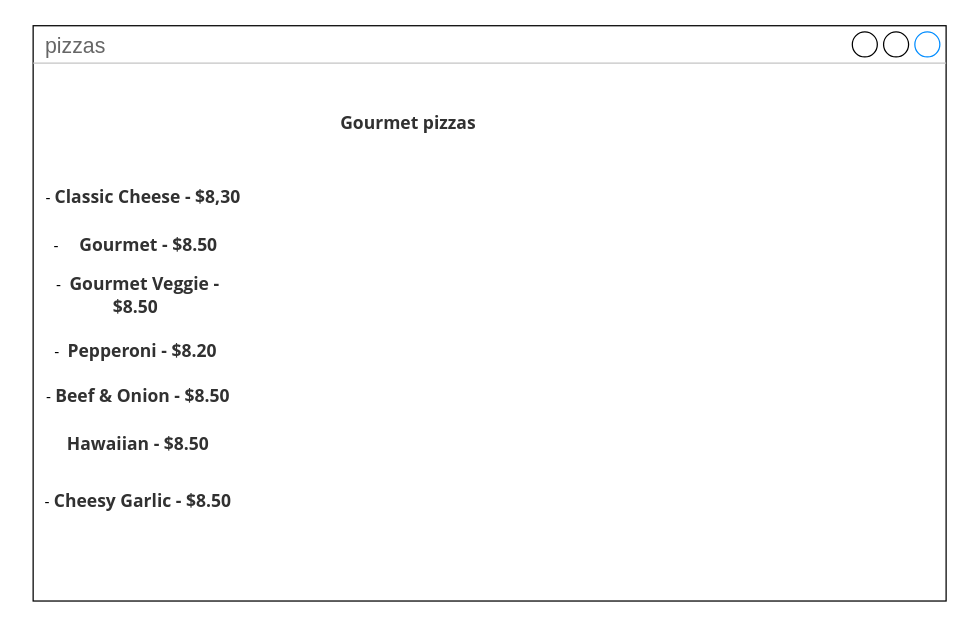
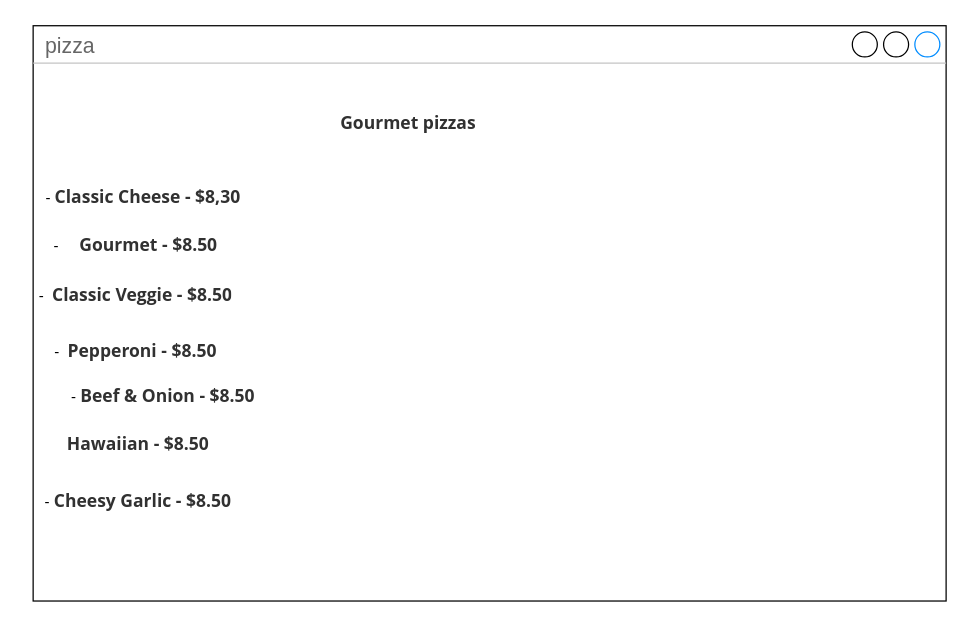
  <mxCell id="0" />
  <mxCell id="1" parent="0" />
- <mxCell id="2" value="pizzas&amp;nbsp;" style="strokeWidth=1;shadow=0;dashed=0;align=center;html=1;shape=mxgraph.mockup.containers.window;align=left;verticalAlign=top;spacingLeft=8;strokeColor2=#008cff;strokeColor3=#c4c4c4;fontColor=#666666;mainText=;fontSize=17;labelBackgroundColor=none;" vertex="1" parent="1"><mxGeometry x="26" y="20" width="730" height="460" as="geometry" /></mxCell>
+ <mxCell id="2" value="pizza&amp;nbsp;" style="strokeWidth=1;shadow=0;dashed=0;align=center;html=1;shape=mxgraph.mockup.containers.window;align=left;verticalAlign=top;spacingLeft=8;strokeColor2=#008cff;strokeColor3=#c4c4c4;fontColor=#666666;mainText=;fontSize=17;labelBackgroundColor=none;" vertex="1" parent="1"><mxGeometry x="26" y="20" width="730" height="460" as="geometry" /></mxCell>
  <mxCell id="3" value="-&amp;nbsp;&lt;span lang=&quot;EN-US&quot; class=&quot;TextRun SCXW1328453 BCX0&quot; style=&quot;margin: 0px ; padding: 0px ; text-align: left ; background-color: rgb(255 , 255 , 255) ; color: rgb(49 , 49 , 49) ; font-size: 10.5pt ; line-height: 17.267px ; font-family: &amp;#34;open sans&amp;#34; , &amp;#34;open sans_embeddedfont&amp;#34; , &amp;#34;open sans_msfontservice&amp;#34; , sans-serif ; font-weight: bold&quot;&gt;&lt;span class=&quot;NormalTextRun SCXW1328453 BCX0&quot; style=&quot;margin: 0px ; padding: 0px&quot;&gt;Classic Cheese - $8,30&lt;/span&gt;&lt;/span&gt;&lt;span class=&quot;EOP SCXW1328453 BCX0&quot; style=&quot;margin: 0px ; padding: 0px ; text-align: left ; background-color: rgb(255 , 255 , 255) ; font-size: 10.5pt ; line-height: 17.267px ; font-family: &amp;#34;open sans&amp;#34; , &amp;#34;open sans_embeddedfont&amp;#34; , &amp;#34;open sans_msfontservice&amp;#34; , sans-serif ; color: rgb(49 , 49 , 49)&quot;&gt;&amp;nbsp;&lt;/span&gt;" style="text;html=1;strokeColor=none;fillColor=none;align=center;verticalAlign=middle;whiteSpace=wrap;rounded=0;" vertex="1" parent="1"><mxGeometry x="32" y="132" width="168" height="48" as="geometry" /></mxCell>
  <mxCell id="4" value="-&amp;nbsp; &amp;nbsp; &amp;nbsp;&lt;span lang=&quot;EN-US&quot; class=&quot;TextRun SCXW219076174 BCX0&quot; style=&quot;margin: 0px ; padding: 0px ; text-align: left ; background-color: rgb(255 , 255 , 255) ; color: rgb(49 , 49 , 49) ; font-size: 10.5pt ; line-height: 17.267px ; font-family: &amp;#34;open sans&amp;#34; , &amp;#34;open sans_embeddedfont&amp;#34; , &amp;#34;open sans_msfontservice&amp;#34; , sans-serif ; font-weight: bold&quot;&gt;&lt;span class=&quot;NormalTextRun SCXW219076174 BCX0&quot; style=&quot;margin: 0px ; padding: 0px&quot;&gt;Gourmet - $8.50&lt;/span&gt;&lt;/span&gt;&lt;span class=&quot;EOP SCXW219076174 BCX0&quot; style=&quot;margin: 0px ; padding: 0px ; text-align: left ; background-color: rgb(255 , 255 , 255) ; font-size: 10.5pt ; line-height: 17.267px ; font-family: &amp;#34;open sans&amp;#34; , &amp;#34;open sans_embeddedfont&amp;#34; , &amp;#34;open sans_msfontservice&amp;#34; , sans-serif ; color: rgb(49 , 49 , 49)&quot;&gt;&amp;nbsp;&lt;/span&gt;" style="text;html=1;strokeColor=none;fillColor=none;align=center;verticalAlign=middle;whiteSpace=wrap;rounded=0;" vertex="1" parent="1"><mxGeometry x="20" y="180" width="180" height="30" as="geometry" /></mxCell>
- <mxCell id="5" value="-&amp;nbsp;&amp;nbsp;&lt;span lang=&quot;EN-US&quot; class=&quot;TextRun SCXW152675206 BCX0&quot; style=&quot;margin: 0px ; padding: 0px ; text-align: left ; background-color: rgb(255 , 255 , 255) ; color: rgb(49 , 49 , 49) ; font-size: 10.5pt ; line-height: 17.267px ; font-family: &amp;#34;open sans&amp;#34; , &amp;#34;open sans_embeddedfont&amp;#34; , &amp;#34;open sans_msfontservice&amp;#34; , sans-serif ; font-weight: bold&quot;&gt;&lt;span class=&quot;NormalTextRun SCXW152675206 BCX0&quot; style=&quot;margin: 0px ; padding: 0px&quot;&gt;Gourmet Veggie - $8.50&lt;/span&gt;&lt;/span&gt;&lt;span class=&quot;EOP SCXW152675206 BCX0&quot; style=&quot;margin: 0px ; padding: 0px ; text-align: left ; background-color: rgb(255 , 255 , 255) ; font-size: 10.5pt ; line-height: 17.267px ; font-family: &amp;#34;open sans&amp;#34; , &amp;#34;open sans_embeddedfont&amp;#34; , &amp;#34;open sans_msfontservice&amp;#34; , sans-serif ; color: rgb(49 , 49 , 49)&quot;&gt;&amp;nbsp;&lt;/span&gt;" style="text;html=1;strokeColor=none;fillColor=none;align=center;verticalAlign=middle;whiteSpace=wrap;rounded=0;" vertex="1" parent="1"><mxGeometry x="26" y="220" width="168" height="30" as="geometry" /></mxCell>
- <mxCell id="6" value="-&amp;nbsp;&amp;nbsp;&lt;span lang=&quot;EN-US&quot; class=&quot;TextRun SCXW35446854 BCX0&quot; style=&quot;margin: 0px ; padding: 0px ; text-align: left ; background-color: rgb(255 , 255 , 255) ; color: rgb(49 , 49 , 49) ; font-size: 10.5pt ; line-height: 17.267px ; font-family: &amp;#34;open sans&amp;#34; , &amp;#34;open sans_embeddedfont&amp;#34; , &amp;#34;open sans_msfontservice&amp;#34; , sans-serif ; font-weight: bold&quot;&gt;&lt;span class=&quot;NormalTextRun SCXW35446854 BCX0&quot; style=&quot;margin: 0px ; padding: 0px&quot;&gt;Pepperoni - $8.20&lt;/span&gt;&lt;/span&gt;&lt;span class=&quot;EOP SCXW35446854 BCX0&quot; style=&quot;margin: 0px ; padding: 0px ; text-align: left ; background-color: rgb(255 , 255 , 255) ; font-size: 10.5pt ; line-height: 17.267px ; font-family: &amp;#34;open sans&amp;#34; , &amp;#34;open sans_embeddedfont&amp;#34; , &amp;#34;open sans_msfontservice&amp;#34; , sans-serif ; color: rgb(49 , 49 , 49)&quot;&gt;&amp;nbsp;&lt;/span&gt;" style="text;html=1;strokeColor=none;fillColor=none;align=center;verticalAlign=middle;whiteSpace=wrap;rounded=0;" vertex="1" parent="1"><mxGeometry x="32" y="264" width="156" height="30" as="geometry" /></mxCell>
- <mxCell id="7" value="-&amp;nbsp;&lt;span lang=&quot;EN-US&quot; class=&quot;TextRun SCXW160311316 BCX0&quot; style=&quot;margin: 0px ; padding: 0px ; text-align: left ; background-color: rgb(255 , 255 , 255) ; color: rgb(49 , 49 , 49) ; font-size: 10.5pt ; line-height: 17.267px ; font-family: &amp;#34;open sans&amp;#34; , &amp;#34;open sans_embeddedfont&amp;#34; , &amp;#34;open sans_msfontservice&amp;#34; , sans-serif ; font-weight: bold&quot;&gt;&lt;span class=&quot;NormalTextRun SCXW160311316 BCX0&quot; style=&quot;margin: 0px ; padding: 0px&quot;&gt;Beef &amp;amp; Onion - $8.50&lt;/span&gt;&lt;/span&gt;&lt;span class=&quot;EOP SCXW160311316 BCX0&quot; style=&quot;margin: 0px ; padding: 0px ; text-align: left ; background-color: rgb(255 , 255 , 255) ; font-size: 10.5pt ; line-height: 17.267px ; font-family: &amp;#34;open sans&amp;#34; , &amp;#34;open sans_embeddedfont&amp;#34; , &amp;#34;open sans_msfontservice&amp;#34; , sans-serif ; color: rgb(49 , 49 , 49)&quot;&gt;&amp;nbsp;&lt;/span&gt;" style="text;html=1;strokeColor=none;fillColor=none;align=center;verticalAlign=middle;whiteSpace=wrap;rounded=0;" vertex="1" parent="1"><mxGeometry x="34" y="300" width="156" height="30" as="geometry" /></mxCell>
+ <mxCell id="5" value="-&amp;nbsp;&amp;nbsp;&lt;span lang=&quot;EN-US&quot; class=&quot;TextRun SCXW152675206 BCX0&quot; style=&quot;margin: 0px ; padding: 0px ; text-align: left ; background-color: rgb(255 , 255 , 255) ; color: rgb(49 , 49 , 49) ; font-size: 10.5pt ; line-height: 17.267px ; font-family: &amp;#34;open sans&amp;#34; , &amp;#34;open sans_embeddedfont&amp;#34; , &amp;#34;open sans_msfontservice&amp;#34; , sans-serif ; font-weight: bold&quot;&gt;&lt;span class=&quot;NormalTextRun SCXW152675206 BCX0&quot; style=&quot;margin: 0px ; padding: 0px&quot;&gt;Classic Veggie - $8.50&lt;/span&gt;&lt;/span&gt;&lt;span class=&quot;EOP SCXW152675206 BCX0&quot; style=&quot;margin: 0px ; padding: 0px ; text-align: left ; background-color: rgb(255 , 255 , 255) ; font-size: 10.5pt ; line-height: 17.267px ; font-family: &amp;#34;open sans&amp;#34; , &amp;#34;open sans_embeddedfont&amp;#34; , &amp;#34;open sans_msfontservice&amp;#34; , sans-serif ; color: rgb(49 , 49 , 49)&quot;&gt;&amp;nbsp;&lt;/span&gt;" style="text;html=1;strokeColor=none;fillColor=none;align=center;verticalAlign=middle;whiteSpace=wrap;rounded=0;" vertex="1" parent="1"><mxGeometry x="26" y="220" width="168" height="30" as="geometry" /></mxCell>
+ <mxCell id="6" value="-&amp;nbsp;&amp;nbsp;&lt;span lang=&quot;EN-US&quot; class=&quot;TextRun SCXW35446854 BCX0&quot; style=&quot;margin: 0px ; padding: 0px ; text-align: left ; background-color: rgb(255 , 255 , 255) ; color: rgb(49 , 49 , 49) ; font-size: 10.5pt ; line-height: 17.267px ; font-family: &amp;#34;open sans&amp;#34; , &amp;#34;open sans_embeddedfont&amp;#34; , &amp;#34;open sans_msfontservice&amp;#34; , sans-serif ; font-weight: bold&quot;&gt;&lt;span class=&quot;NormalTextRun SCXW35446854 BCX0&quot; style=&quot;margin: 0px ; padding: 0px&quot;&gt;Pepperoni - $8.50&lt;/span&gt;&lt;/span&gt;&lt;span class=&quot;EOP SCXW35446854 BCX0&quot; style=&quot;margin: 0px ; padding: 0px ; text-align: left ; background-color: rgb(255 , 255 , 255) ; font-size: 10.5pt ; line-height: 17.267px ; font-family: &amp;#34;open sans&amp;#34; , &amp;#34;open sans_embeddedfont&amp;#34; , &amp;#34;open sans_msfontservice&amp;#34; , sans-serif ; color: rgb(49 , 49 , 49)&quot;&gt;&amp;nbsp;&lt;/span&gt;" style="text;html=1;strokeColor=none;fillColor=none;align=center;verticalAlign=middle;whiteSpace=wrap;rounded=0;" vertex="1" parent="1"><mxGeometry x="32" y="264" width="156" height="30" as="geometry" /></mxCell>
+ <mxCell id="7" value="-&amp;nbsp;&lt;span lang=&quot;EN-US&quot; class=&quot;TextRun SCXW160311316 BCX0&quot; style=&quot;margin: 0px ; padding: 0px ; text-align: left ; background-color: rgb(255 , 255 , 255) ; color: rgb(49 , 49 , 49) ; font-size: 10.5pt ; line-height: 17.267px ; font-family: &amp;#34;open sans&amp;#34; , &amp;#34;open sans_embeddedfont&amp;#34; , &amp;#34;open sans_msfontservice&amp;#34; , sans-serif ; font-weight: bold&quot;&gt;&lt;span class=&quot;NormalTextRun SCXW160311316 BCX0&quot; style=&quot;margin: 0px ; padding: 0px&quot;&gt;Beef &amp;amp; Onion - $8.50&lt;/span&gt;&lt;/span&gt;&lt;span class=&quot;EOP SCXW160311316 BCX0&quot; style=&quot;margin: 0px ; padding: 0px ; text-align: left ; background-color: rgb(255 , 255 , 255) ; font-size: 10.5pt ; line-height: 17.267px ; font-family: &amp;#34;open sans&amp;#34; , &amp;#34;open sans_embeddedfont&amp;#34; , &amp;#34;open sans_msfontservice&amp;#34; , sans-serif ; color: rgb(49 , 49 , 49)&quot;&gt;&amp;nbsp;&lt;/span&gt;" style="text;html=1;strokeColor=none;fillColor=none;align=center;verticalAlign=middle;whiteSpace=wrap;rounded=0;" vertex="1" parent="1"><mxGeometry x="54" y="300" width="156" height="30" as="geometry" /></mxCell>
  <mxCell id="8" value="&#10;&#10;&lt;span lang=&quot;EN-US&quot; class=&quot;TextRun SCXW124371976 BCX0&quot; style=&quot;margin: 0px; padding: 0px; font-variant: normal; font-style: normal; letter-spacing: normal; text-align: left; text-indent: 0px; text-transform: none; word-spacing: 0px; background-color: rgb(255, 255, 255); color: rgb(49, 49, 49); font-size: 10.5pt; line-height: 17.267px; font-family: &amp;quot;open sans&amp;quot;, &amp;quot;open sans_embeddedfont&amp;quot;, &amp;quot;open sans_msfontservice&amp;quot;, sans-serif; font-weight: bold;&quot;&gt;&lt;span class=&quot;NormalTextRun SCXW124371976 BCX0&quot; style=&quot;margin: 0px ; padding: 0px&quot;&gt;Hawaiian - $8.50&lt;/span&gt;&lt;/span&gt;&lt;span class=&quot;EOP SCXW124371976 BCX0&quot; style=&quot;margin: 0px; padding: 0px; font-style: normal; font-weight: 400; letter-spacing: normal; text-align: left; text-indent: 0px; text-transform: none; word-spacing: 0px; background-color: rgb(255, 255, 255); font-size: 10.5pt; line-height: 17.267px; font-family: &amp;quot;open sans&amp;quot;, &amp;quot;open sans_embeddedfont&amp;quot;, &amp;quot;open sans_msfontservice&amp;quot;, sans-serif; color: rgb(49, 49, 49);&quot;&gt;&amp;nbsp;&lt;/span&gt;&#10;&#10;" style="text;html=1;strokeColor=none;fillColor=none;align=center;verticalAlign=middle;whiteSpace=wrap;rounded=0;" vertex="1" parent="1"><mxGeometry x="34" y="336" width="156" height="36" as="geometry" /></mxCell>
  <mxCell id="9" value="-&amp;nbsp;&lt;span lang=&quot;EN-US&quot; class=&quot;TextRun SCXW259956277 BCX0&quot; style=&quot;margin: 0px ; padding: 0px ; text-align: left ; background-color: rgb(255 , 255 , 255) ; color: rgb(49 , 49 , 49) ; font-size: 10.5pt ; line-height: 17.267px ; font-family: &amp;#34;open sans&amp;#34; , &amp;#34;open sans_embeddedfont&amp;#34; , &amp;#34;open sans_msfontservice&amp;#34; , sans-serif ; font-weight: bold&quot;&gt;&lt;span class=&quot;NormalTextRun SCXW259956277 BCX0&quot; style=&quot;margin: 0px ; padding: 0px&quot;&gt;Cheesy Garlic - $8.50&lt;/span&gt;&lt;/span&gt;&lt;span class=&quot;EOP SCXW259956277 BCX0&quot; style=&quot;margin: 0px ; padding: 0px ; text-align: left ; background-color: rgb(255 , 255 , 255) ; font-size: 10.5pt ; line-height: 17.267px ; font-family: &amp;#34;open sans&amp;#34; , &amp;#34;open sans_embeddedfont&amp;#34; , &amp;#34;open sans_msfontservice&amp;#34; , sans-serif ; color: rgb(49 , 49 , 49)&quot;&gt;&amp;nbsp;&lt;/span&gt;" style="text;html=1;strokeColor=none;fillColor=none;align=center;verticalAlign=middle;whiteSpace=wrap;rounded=0;" vertex="1" parent="1"><mxGeometry x="34" y="384" width="156" height="30" as="geometry" /></mxCell>
  <mxCell id="10" value="&#10;&#10;&lt;span lang=&quot;EN-US&quot; class=&quot;TextRun SCXW166447480 BCX0&quot; style=&quot;margin: 0px; padding: 0px; font-variant: normal; font-style: normal; letter-spacing: normal; text-align: left; text-indent: 0px; text-transform: none; word-spacing: 0px; background-color: rgb(255, 255, 255); color: rgb(49, 49, 49); font-size: 10.5pt; line-height: 17.267px; font-family: &amp;quot;open sans&amp;quot;, &amp;quot;open sans_embeddedfont&amp;quot;, &amp;quot;open sans_msfontservice&amp;quot;, sans-serif; font-weight: bold;&quot;&gt;&lt;span class=&quot;NormalTextRun SCXW166447480 BCX0&quot; style=&quot;margin: 0px ; padding: 0px&quot;&gt;Gourmet pizzas&lt;/span&gt;&lt;/span&gt;&lt;span class=&quot;EOP SCXW166447480 BCX0&quot; style=&quot;margin: 0px; padding: 0px; font-style: normal; font-weight: 400; letter-spacing: normal; text-align: left; text-indent: 0px; text-transform: none; word-spacing: 0px; background-color: rgb(255, 255, 255); font-size: 10.5pt; line-height: 17.267px; font-family: &amp;quot;open sans&amp;quot;, &amp;quot;open sans_embeddedfont&amp;quot;, &amp;quot;open sans_msfontservice&amp;quot;, sans-serif; color: rgb(49, 49, 49);&quot;&gt;&amp;nbsp;&lt;/span&gt;&#10;&#10;" style="text;html=1;strokeColor=none;fillColor=none;align=center;verticalAlign=middle;whiteSpace=wrap;rounded=0;" vertex="1" parent="1"><mxGeometry x="262" y="82" width="132" height="30" as="geometry" /></mxCell>
